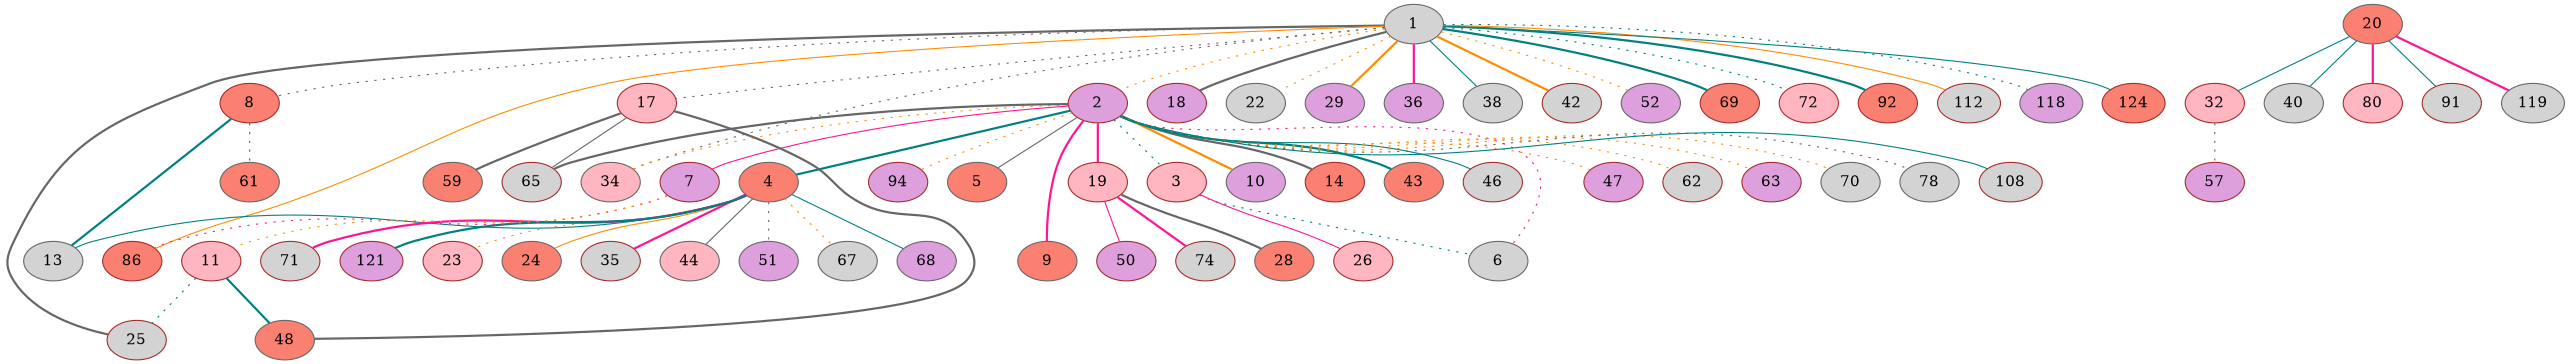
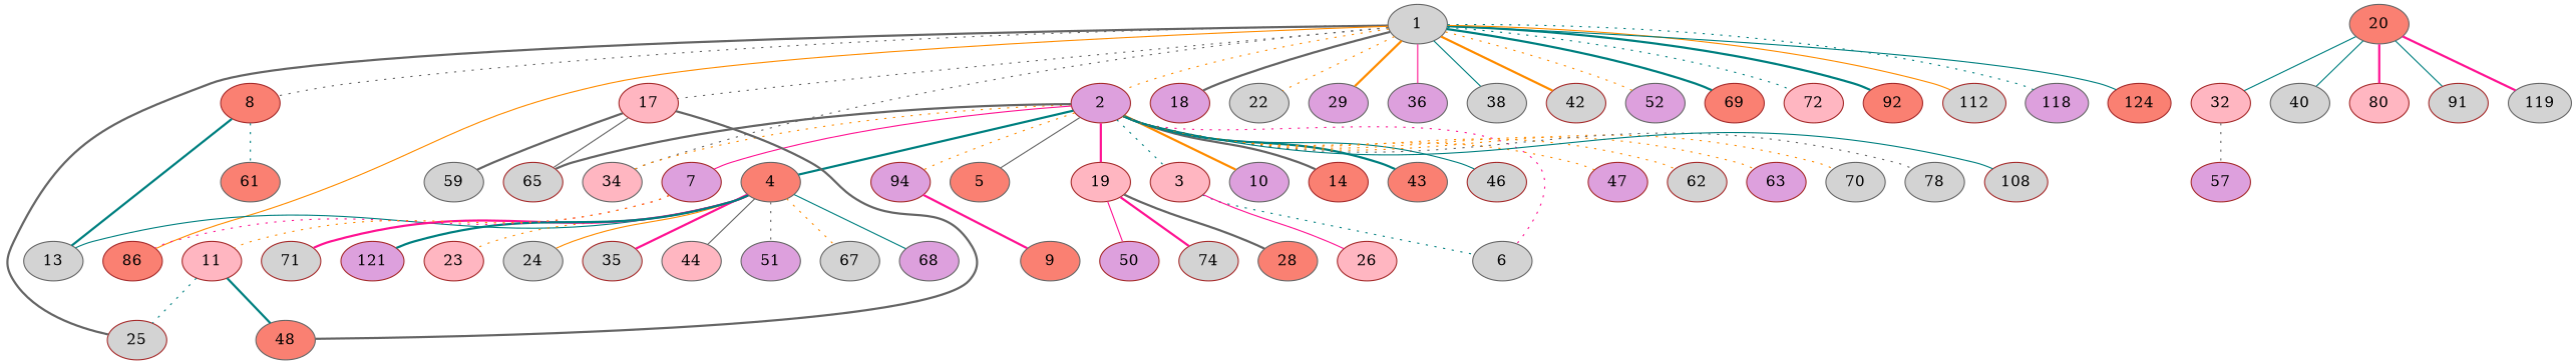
  graph {
    node [color=brown fillcolor=lightgrey style=filled]
    edge [color=teal style=dotted]
    1 [color=gray40]
    2 [fillcolor=plum]
    8 [fillcolor=salmon super="+97+12"]
    17 [fillcolor=lightpink super="+73+129+99+58+33"]
    18 [fillcolor=plum]
    22 [color=gray40]
    25
    29 [color=gray40 fillcolor=plum]
    34 [color=gray40 fillcolor=lightpink super="+77+101+79"]
    36 [color=gray40 fillcolor=plum]
    38 [color=gray40 super="+128+88+93+64+53"]
    42
    52 [color=gray40 fillcolor=plum]
    69 [fillcolor=salmon]
    72 [fillcolor=lightpink]
    86 [fillcolor=salmon super="+107+103"]
    92 [fillcolor=salmon super="+126"]
    112
    118 [color=gray40 fillcolor=plum]
    124 [fillcolor=salmon]
    3 [fillcolor=lightpink]
    4 [color=gray40 fillcolor=salmon]
    5 [color=gray40 fillcolor=salmon]
    6 [color=gray40 super="+89+96"]
    7 [fillcolor=plum super="+15"]
    9 [color=gray40 fillcolor=salmon]
    10 [color=gray40 fillcolor=plum]
    14 [fillcolor=salmon super="+16+84+75"]
    19 [fillcolor=lightpink super="+31+39"]
    43 [color=gray40 fillcolor=salmon]
    46 [super="+56"]
    47 [fillcolor=plum]
    62
    63 [fillcolor=plum]
    65
    70 [color=gray40]
    78 [color=gray40]
    94 [fillcolor=plum super="+105"]
    108
    13 [color=gray40 super="+21+100+125+90+30+49"]
    61 [color=gray40 fillcolor=salmon]
    48 [color=gray40 fillcolor=salmon super="+55"]
-   59 [color=gray40 fillcolor=salmon]
+   59 [color=gray40]
    26 [fillcolor=lightpink]
    23 [fillcolor=lightpink]
-   24 [color=gray40 fillcolor=salmon]
+   24 [color=gray40]
    35 [super="+76+102"]
    44 [color=gray40 fillcolor=lightpink]
    51 [color=gray40 fillcolor=plum super="+66+121+120+83"]
    67 [color=gray40]
    68 [color=gray40 fillcolor=plum super="+87"]
    71
    n53 [fillcolor=plum label=121 super="+123"]
    11 [fillcolor=lightpink super="+95+37"]
    28 [color=gray40 fillcolor=salmon]
    50 [fillcolor=plum]
    74
    20 [color=gray40 fillcolor=salmon]
    32 [fillcolor=lightpink super="+60+81"]
    40 [color=gray40 super="+113+98"]
    80 [fillcolor=lightpink super="+106"]
    91
    119 [color=gray40]
    57 [fillcolor=plum]
    1 -- 2 [color=darkorange]
    1 -- 8 [color=gray40]
    1 -- 17 [color=gray40]
    1 -- 18 [color=gray40 style=bold]
    1 -- 22 [color=darkorange]
    1 -- 25 [color=gray40 style=bold]
    1 -- 29 [color=darkorange style=bold]
    1 -- 34 [color=gray40]
-   1 -- 36 [color=deeppink style=bold]
+   1 -- 36 [color=deeppink style=solid]
    1 -- 38 [style=solid]
    1 -- 42 [color=darkorange style=bold]
    1 -- 52 [color=darkorange]
    1 -- 69 [style=bold]
    1 -- 72
    1 -- 86 [color=darkorange style=solid]
    1 -- 92 [style=bold]
    1 -- 112 [color=darkorange style=solid]
    1 -- 118
    1 -- 124 [style=solid]
    2 -- 34 [color=darkorange]
    2 -- 3
    2 -- 4 [style=bold]
    2 -- 5 [color=gray40 style=solid]
    2 -- 6 [color=deeppink]
    2 -- 7 [color=deeppink style=solid]
-   2 -- 9 [color=deeppink style=bold]
+   94 -- 9 [color=deeppink style=bold]
    2 -- 10 [color=darkorange style=bold]
    2 -- 14 [color=gray40 style=bold]
    2 -- 19 [color=deeppink style=bold]
    2 -- 43 [style=bold]
    2 -- 46 [style=solid]
    2 -- 47 [color=darkorange]
    2 -- 62 [color=darkorange]
    2 -- 63 [color=darkorange]
    2 -- 65 [color=gray40 style=bold]
    2 -- 70 [color=darkorange]
    2 -- 78 [color=gray40]
    2 -- 94 [color=darkorange]
    2 -- 108 [style=solid]
    8 -- 13 [style=bold]
    8 -- 61
    17 -- 65 [color=gray40 style=solid]
    17 -- 48 [color=gray40 style=bold]
    17 -- 59 [color=gray40 style=bold]
    3 -- 6
    3 -- 26 [color=deeppink style=solid]
    4 -- 13 [style=solid]
    4 -- 23 [color=darkorange]
    4 -- 24 [color=darkorange style=solid]
    4 -- 35 [color=deeppink style=bold]
    4 -- 44 [color=gray40 style=solid]
    4 -- 51 [color=gray40]
    4 -- 67 [color=darkorange]
    4 -- 68 [style=solid]
    4 -- 71 [color=deeppink style=bold]
    4 -- n53 [style=bold]
    7 -- 86 [color=deeppink]
    7 -- 11 [color=darkorange]
    19 -- 28 [color=gray40 style=bold]
    19 -- 50 [color=deeppink style=solid]
    19 -- 74 [color=deeppink style=bold]
    11 -- 25
    11 -- 48 [style=bold]
    20 -- 32 [style=solid]
    20 -- 40 [style=solid]
    20 -- 80 [color=deeppink style=bold]
    20 -- 91 [style=solid]
    20 -- 119 [color=deeppink style=bold]
    32 -- 57 [color=gray40]
  }
